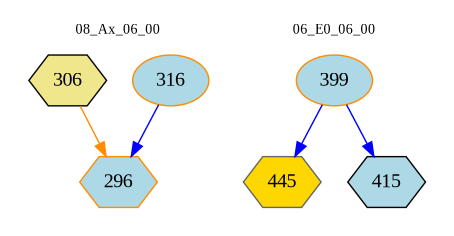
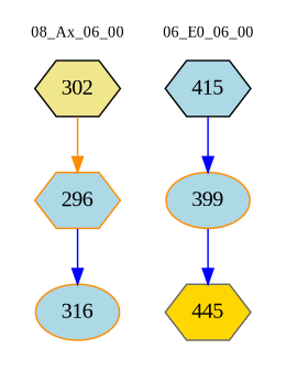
  digraph {
    fontname="Liberation Serif"
    node [color=darkorange fillcolor=lightblue fontname="Liberation Serif" shape=hexagon style=filled]
    edge [color=blue fontname="Liberation Serif"]
    n1 [label=296]
    n2 [label=316 shape=ellipse]
-   n3 [color=black fillcolor=khaki label=306]
+   n3 [color=black fillcolor=khaki label=302]
    n4 [label=399 shape=ellipse]
    n5 [color=gray40 fillcolor=gold label=445]
    n6 [color=black label=415]
    subgraph cluster_1 {
      color=white
      fontsize=10
      label="08_Ax_06_00"
      n1
      n2
      n3
    }
    subgraph cluster_2 {
      color=white
      fontsize=10
      label="06_E0_06_00"
      n4
      n5
      n6
    }
-   n2 -> n1
+   n1 -> n2
    n3 -> n1 [color=darkorange]
    n4 -> n5
-   n4 -> n6
+   n6 -> n4
  }
